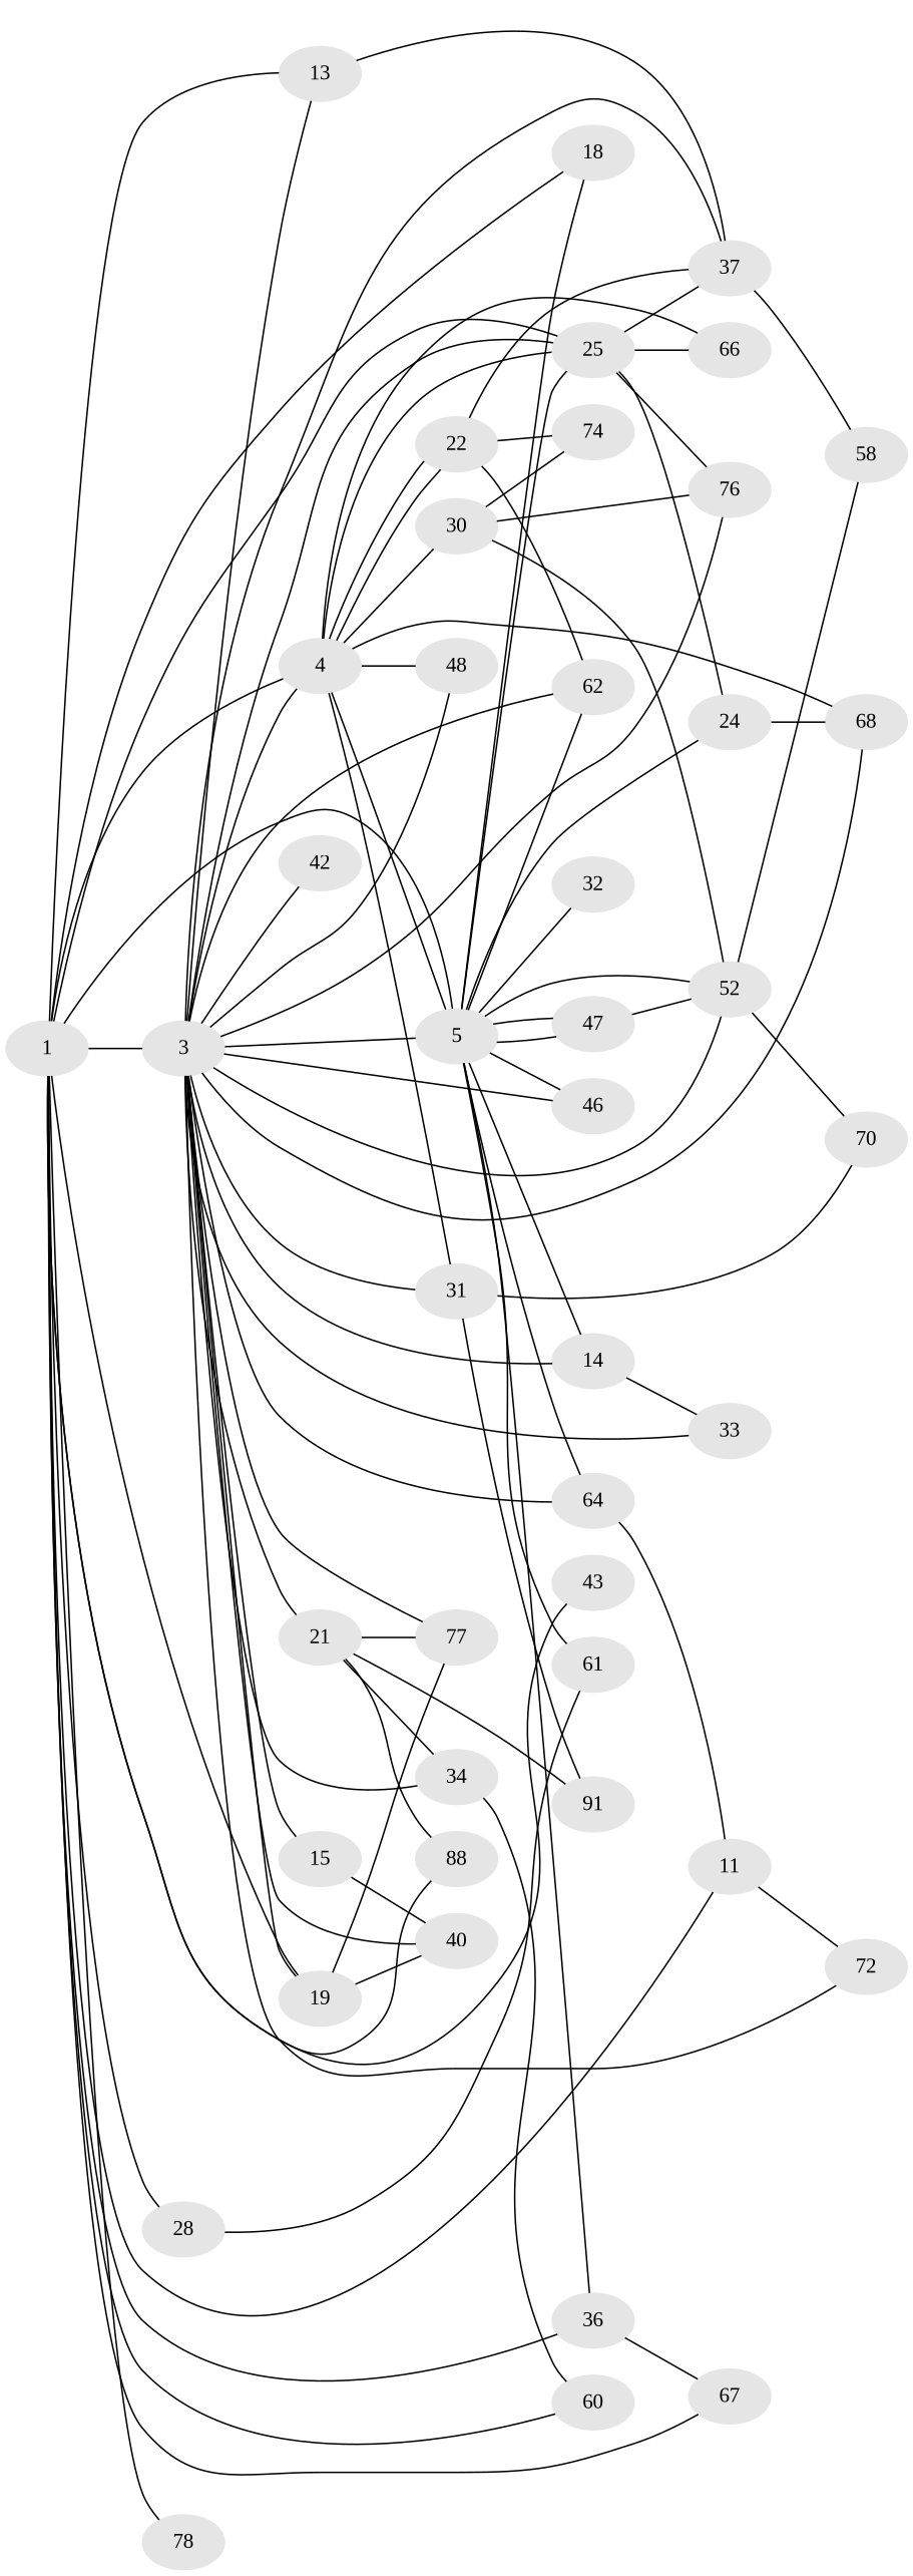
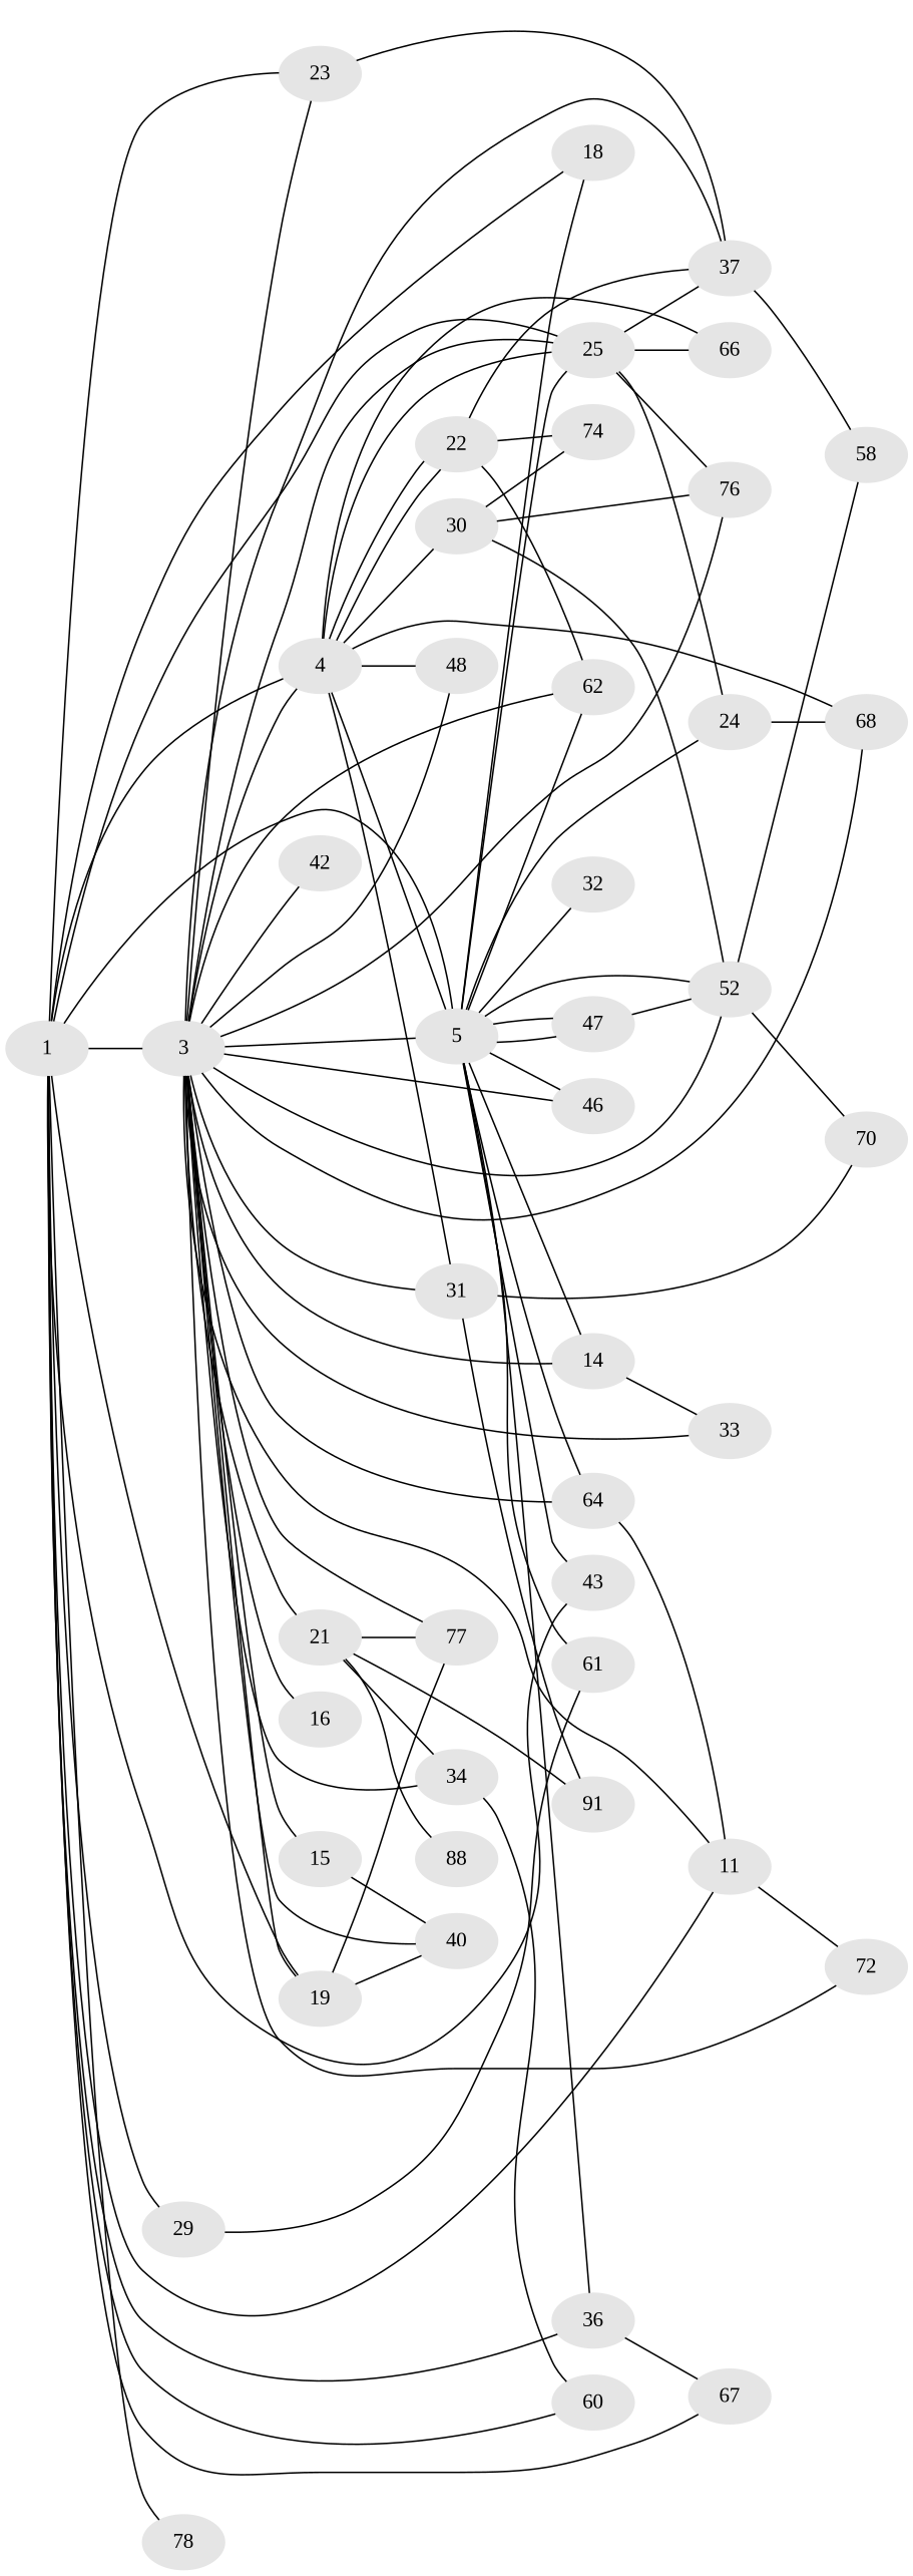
  graph {
    fontname="Liberation Serif"
    rankdir=LR
    node [color=gray90 fontname="Liberation Serif" style=filled]
    edge [fontname="Liberation Serif"]
    1 [super="+2"]
    3 [super="+73+35+50+8+10+28"]
    4 [super="+71+56+7"]
    5 [super="+39+17+24+20"]
    11
-   13 [super="+93"]
+   13 [super="+93" label=23]
    18
    19
    25 [super="+53+26"]
-   29 [label=28]
+   29
    36
    43
    60
    67
    78
    88
    14
    15
+   16
    21
    31
    33 [super="+57"]
    34
    37
    40 [super="+54"]
    42
    46
    48
    52 [super="+84"]
    62
    64
    68
    72
    76 [super="+90"]
    77
    22 [super="+63+23"]
    30
    66
    n39 [label=24 super="+69"]
    32
    47 [super="+55"]
    61
    74
    91
    70
    58
    1 -- 3 [weight=15]
    1 -- 4 [weight=8]
    1 -- 5 [weight=5]
    1 -- 11
    1 -- 13
    1 -- 18
    1 -- 19
    1 -- 25 [weight=2]
    1 -- 29
    1 -- 36
    1 -- 43
    1 -- 60
    1 -- 67
    1 -- 78 [weight=2]
-   1 -- 88
    3 -- 4 [weight=13]
    3 -- 5 [weight=12]
+   3 -- 11
    3 -- 13
    3 -- 19
    3 -- 25 [weight=2]
    3 -- 14
    3 -- 15
+   3 -- 16 [weight=2]
    3 -- 21
    3 -- 31 [weight=2]
    3 -- 33 [weight=2]
    3 -- 34
    3 -- 37
    3 -- 40
    3 -- 42 [weight=2]
    3 -- 46
    3 -- 48
    3 -- 52
    3 -- 62
    3 -- 64
    3 -- 68
    3 -- 72
    3 -- 76
    3 -- 77
    4 -- 5 [weight=3]
    4 -- 25
    4 -- 31
    4 -- 48
    4 -- 68
    4 -- 22
    4 -- 22
    4 -- 30 [weight=2]
    4 -- 66
    5 -- 18
    5 -- 25
    5 -- 36 [weight=2]
+   5 -- 43
    5 -- 14
    5 -- 46
    5 -- 52
    5 -- 62
    5 -- 64
    5 -- n39
    5 -- 32
    5 -- 47
    5 -- 47
    5 -- 61
    11 -- 72
    13 -- 37
    19 -- 40
    19 -- 77
    25 -- 37
    25 -- 76
    25 -- 66
    25 -- n39
    29 -- 61
    36 -- 67
    14 -- 33
    15 -- 40
    21 -- 88
    21 -- 34
    21 -- 77
    21 -- 91
    31 -- 91
    31 -- 70
    34 -- 60
    37 -- 58
    52 -- 70
    52 -- 58
    64 -- 11
    22 -- 37
    22 -- 62
    22 -- 74
    30 -- 52
    30 -- 76
    30 -- 74
    n39 -- 68
    47 -- 52
  }
